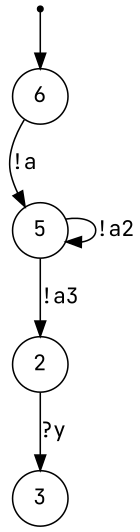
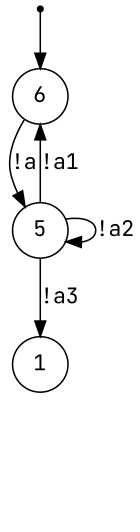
  digraph {
    fontname="JetBrains Mono"
    node [fontname="JetBrains Mono" shape=circle]
    edge [fontname="JetBrains Mono"]
    ENTRY [shape=point]
    n2 [label=6]
    n3 [label=5]
-   2
-   3
+   2 [label=1]
    ENTRY -> n2
    n2 -> n3 [label="!a"]
+   n3 -> n2 [label="!a1"]
    n3 -> n3 [label="!a2"]
    n3 -> 2 [label="!a3"]
-   2 -> 3 [label="?y"]
  }
